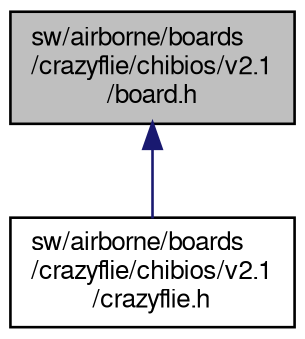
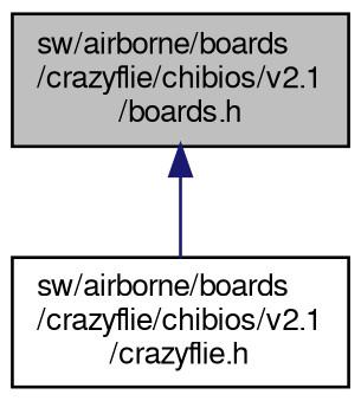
  digraph {
    node [color=black fontname=FreeSans fontsize=10 shape=record style=filled]
-   n1 [fillcolor=grey75 fontcolor=black height=0.2 label="sw/airborne/boards\l/crazyflie/chibios/v2.1\l/board.h" width=0.4]
+   n1 [fillcolor=grey75 fontcolor=black height=0.2 label="sw/airborne/boards\l/crazyflie/chibios/v2.1\l/boards.h" width=0.4]
    n2 [fillcolor=white height=0.2 label="sw/airborne/boards\l/crazyflie/chibios/v2.1\l/crazyflie.h" width=0.4]
    n1 -> n2 [color=midnightblue dir=back fontname=FreeSans fontsize=10 labelfontname=FreeSans labelfontsize=10 style=solid]
  }
